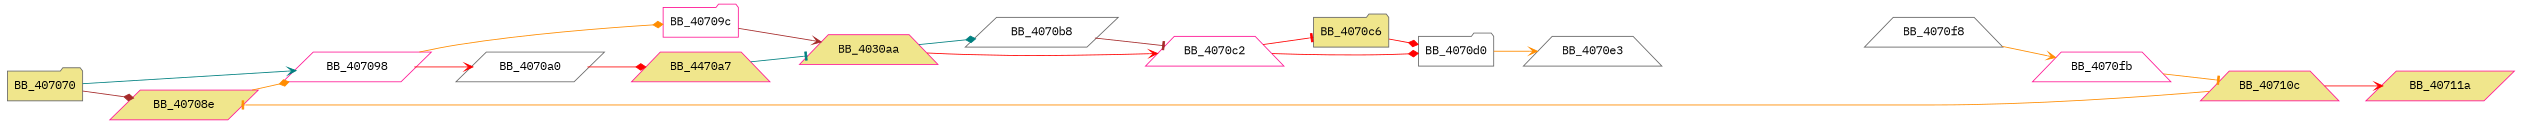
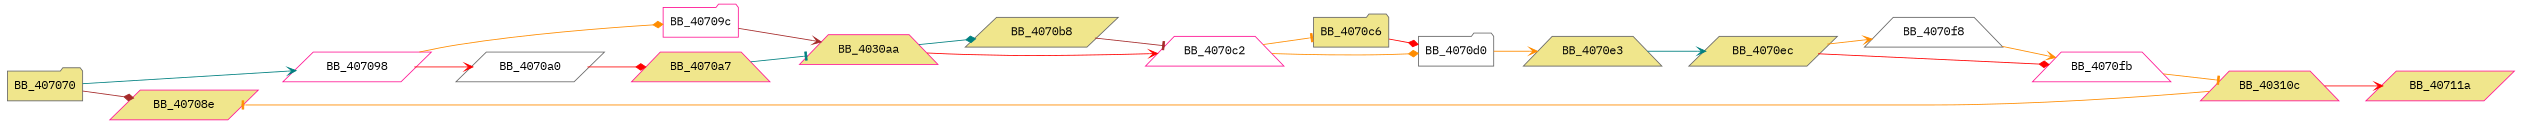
  digraph {
    fontname="IBM Plex Mono"
    rankdir=LR
    node [color=deeppink fillcolor=khaki fontname="IBM Plex Mono" shape=trapezium style=filled]
    edge [arrowhead=vee color=darkorange fontname="IBM Plex Mono"]
    BB_407070 [color=gray40 shape=folder]
    BB_40708e [shape=parallelogram]
    BB_407098 [fillcolor=white shape=parallelogram]
    BB_40709c [fillcolor=white shape=folder]
    BB_4070a0 [color=gray40 fillcolor=white shape=parallelogram]
    n6 [label=BB_4030aa]
-   BB_4070a7 [label=BB_4470a7]
-   BB_4070b8 [color=gray40 fillcolor=white shape=parallelogram]
+   BB_4070a7
+   BB_4070b8 [color=gray40 shape=parallelogram]
    BB_4070c2 [fillcolor=white]
    BB_4070c6 [color=gray40 shape=folder]
    BB_4070d0 [color=gray40 fillcolor=white shape=folder]
-   BB_4070e3 [color=gray40 fillcolor=white]
+   BB_4070e3 [color=gray40]
+   BB_4070ec [color=gray40 shape=parallelogram]
    BB_4070f8 [color=gray40 fillcolor=white]
    BB_4070fb [fillcolor=white]
-   BB_40710c
+   BB_40710c [label=BB_40310c]
    BB_40711a [shape=parallelogram]
    BB_407070 -> BB_40708e [arrowhead=diamond color=brown]
    BB_407070 -> BB_407098 [color=teal]
-   BB_40708e -> BB_407098 [arrowhead=diamond]
    BB_407098 -> BB_40709c [arrowhead=diamond]
    BB_407098 -> BB_4070a0 [color=red]
    BB_40709c -> n6 [color=brown]
    BB_4070a0 -> BB_4070a7 [arrowhead=diamond color=red]
    n6 -> BB_4070b8 [arrowhead=diamond color=teal]
    n6 -> BB_4070c2 [color=red]
    BB_4070a7 -> n6 [arrowhead=tee color=teal]
    BB_4070b8 -> BB_4070c2 [arrowhead=tee color=brown]
-   BB_4070c2 -> BB_4070c6 [arrowhead=tee color=red]
-   BB_4070c2 -> BB_4070d0 [arrowhead=diamond color=red]
+   BB_4070c2 -> BB_4070c6 [arrowhead=tee]
+   BB_4070c2 -> BB_4070d0 [arrowhead=diamond]
    BB_4070c6 -> BB_4070d0 [arrowhead=diamond color=red]
    BB_4070d0 -> BB_4070e3
+   BB_4070e3 -> BB_4070ec [color=teal]
+   BB_4070ec -> BB_4070f8
+   BB_4070ec -> BB_4070fb [arrowhead=diamond color=red]
    BB_4070f8 -> BB_4070fb
    BB_4070fb -> BB_40710c [arrowhead=tee]
    BB_40710c -> BB_40708e [arrowhead=tee]
    BB_40710c -> BB_40711a [color=red]
  }
